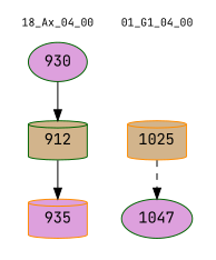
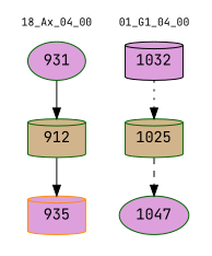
  digraph {
    fontname="JetBrains Mono"
    node [color=darkgreen fillcolor=plum fontname="JetBrains Mono" shape=cylinder style=filled]
    edge [color=black fontname="JetBrains Mono" style=solid]
-   n1 [label=930 shape=ellipse]
+   n1 [label=931 shape=ellipse]
    n2 [fillcolor=tan label=912]
    n3 [color=darkorange label=935]
-   n5 [color=darkorange fillcolor=tan label=1025]
+   n4 [color=black label=1032]
+   n5 [fillcolor=tan label=1025]
    n6 [label=1047 shape=ellipse]
    subgraph cluster_1 {
      color=white
      fontsize=10
      label="18_Ax_04_00"
      n1
      n2
      n3
    }
    subgraph cluster_2 {
      color=white
      fontsize=10
      label="01_G1_04_00"
+     n4
      n5
      n6
    }
    n1 -> n2
    n2 -> n3
+   n4 -> n5 [style=dotted]
    n5 -> n6 [style=dashed]
  }
